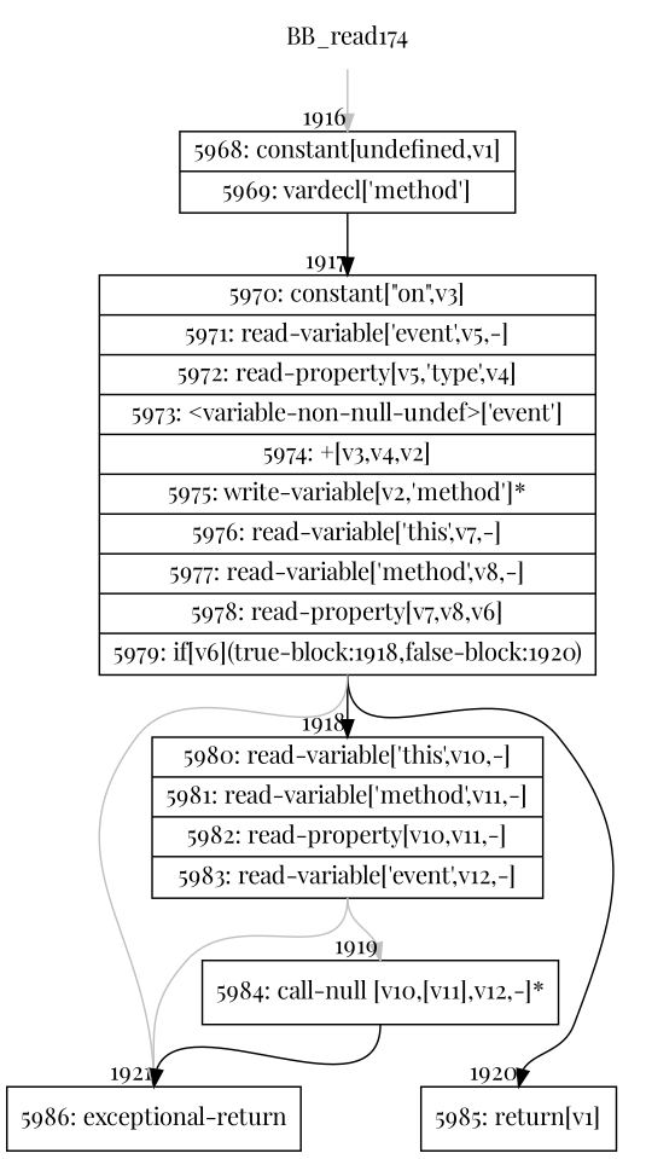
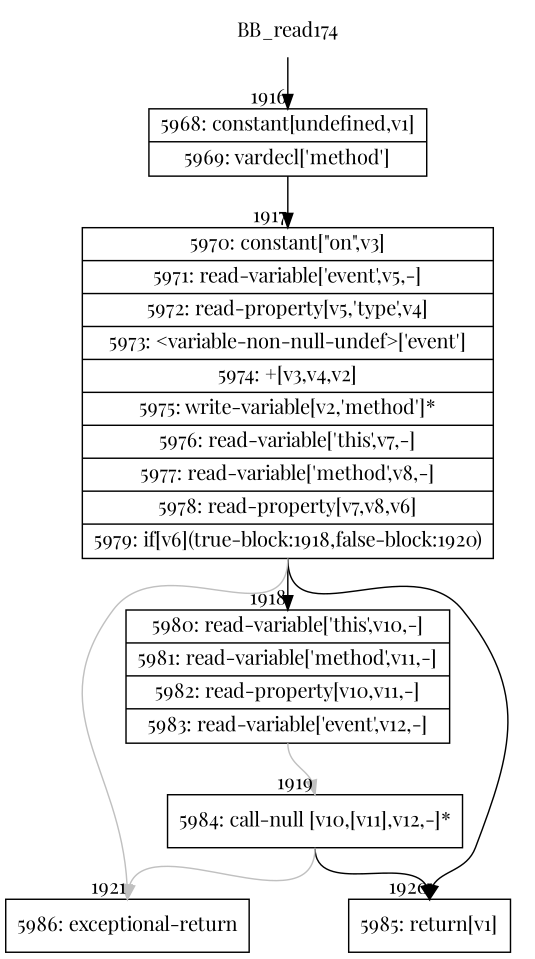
  digraph {
    fontname="Playfair Display"
    rankdir=TD
    node [fontname="Playfair Display" shape=record]
    edge [fontname="Playfair Display" headport=n tailport=s]
    n1 [label=BB_read174 shape=none]
    n2 [label="{5968: constant[undefined,v1]|5969: vardecl['method']}"]
    n3 [label="{5970: constant[\"on\",v3]|5971: read-variable['event',v5,-]|5972: read-property[v5,'type',v4]|5973: \<variable-non-null-undef\>['event']|5974: +[v3,v4,v2]|5975: write-variable[v2,'method']*|5976: read-variable['this',v7,-]|5977: read-variable['method',v8,-]|5978: read-property[v7,v8,v6]|5979: if[v6](true-block:1918,false-block:1920)}"]
    n4 [label="{5980: read-variable['this',v10,-]|5981: read-variable['method',v11,-]|5982: read-property[v10,v11,-]|5983: read-variable['event',v12,-]}"]
    n5 [label="{5985: return[v1]}"]
    n6 [label="{5986: exceptional-return}"]
    n7 [label="{5984: call-null [v10,[v11],v12,-]*}"]
-   n1 -> n2 [headlabel="    1916" color=gray]
+   n1 -> n2 [headlabel="    1916"]
    n2 -> n3 [headlabel="      1917"]
    n3 -> n4 [headlabel="      1918"]
    n3 -> n5 [headlabel="      1920"]
    n3 -> n6 [color=gray headlabel="      1921"]
-   n4 -> n6 [color=gray]
    n4 -> n7 [color=gray headlabel="      1919"]
-   n7 -> n6 [color=black]
+   n7 -> n5
+   n7 -> n6 [color=gray]
  }
